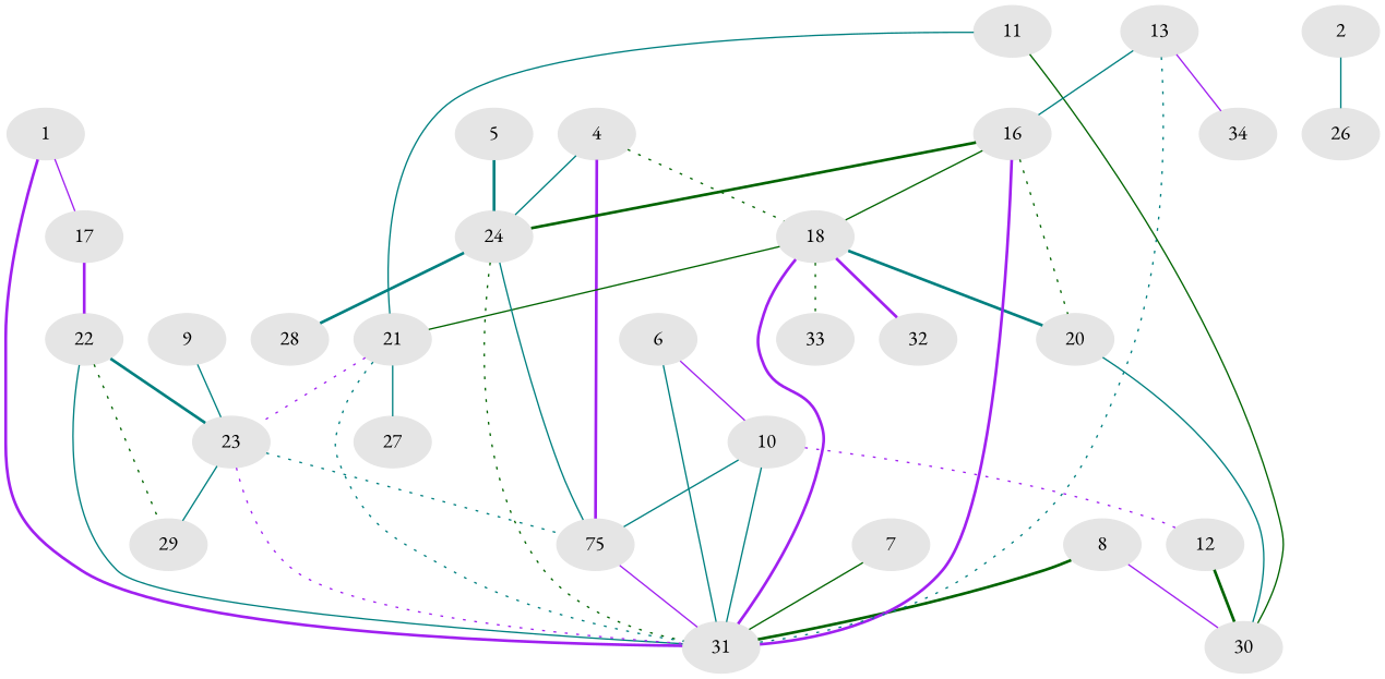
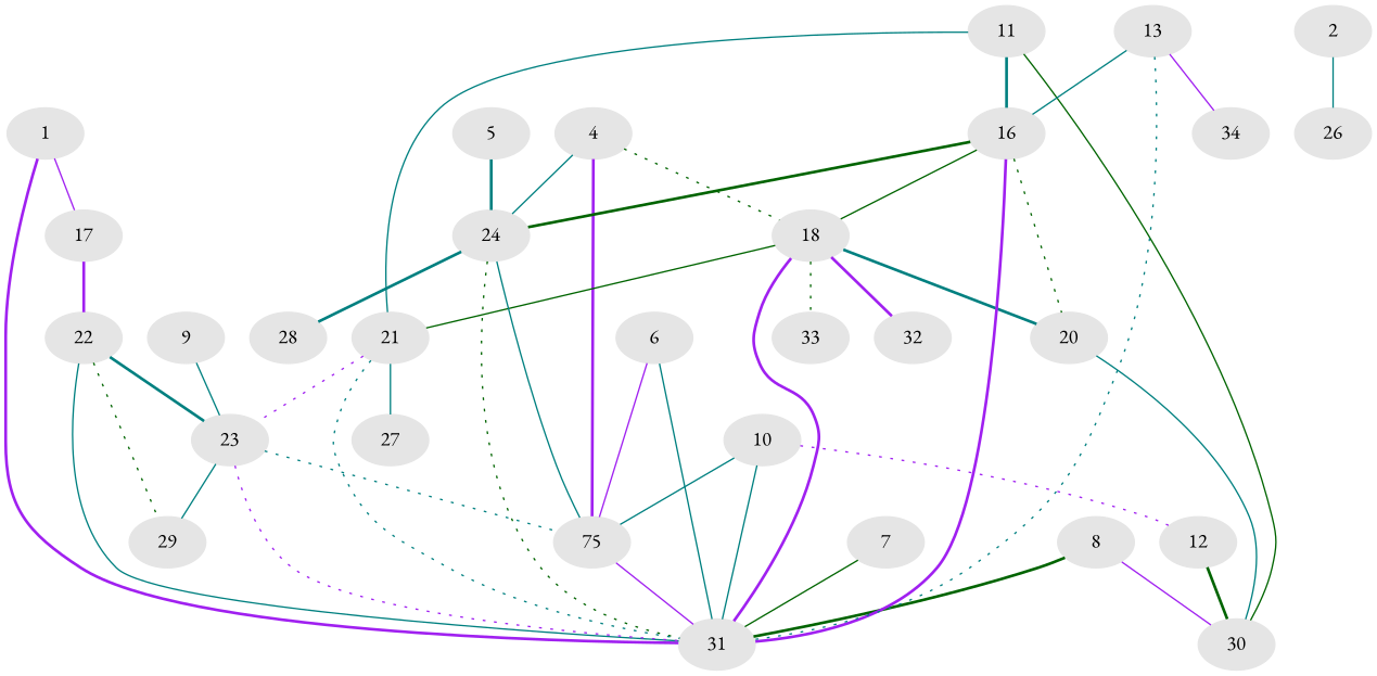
  graph {
    fontname="EB Garamond"
    node [color=gray90 fontname="EB Garamond" style=filled]
    edge [color=teal fontname="EB Garamond" style=solid weight=1.0]
    1
    17
    31
    22
    2
    26
    4
    18
    24
    n10 [label=75]
    21
    20
    32
    33
    28
    5
    6
    10
    12
    7
    8
    30
    9
    23
    29
    11
    16
    27
    13
    34
    1 -- 17 [color=purple]
    1 -- 31 [color=purple style=bold]
    17 -- 22 [color=purple style=bold]
    22 -- 31
    22 -- 23 [style=bold]
    22 -- 29 [color=darkgreen style=dotted]
    2 -- 26
    4 -- 18 [color=darkgreen style=dotted]
    4 -- 24
    4 -- n10 [color=purple style=bold]
    18 -- 31 [color=purple style=bold]
    18 -- 21 [color=darkgreen]
    18 -- 20 [style=bold]
    18 -- 32 [color=purple style=bold]
    18 -- 33 [color=darkgreen style=dotted]
    24 -- 31 [color=darkgreen style=dotted]
    24 -- n10
    24 -- 28 [style=bold]
    n10 -- 31 [color=purple]
    21 -- 31 [style=dotted weight=2.0]
    21 -- 23 [color=purple style=dotted]
    21 -- 27
    20 -- 30
    5 -- 24 [style=bold]
    6 -- 31
-   6 -- 10 [color=purple]
+   6 -- n10 [color=purple]
    10 -- 31 [weight=3.0]
    10 -- n10
    10 -- 12 [color=purple style=dotted weight=2.0]
    12 -- 30 [color=darkgreen style=bold]
    7 -- 31 [color=darkgreen]
    8 -- 31 [color=darkgreen style=bold]
    8 -- 30 [color=purple]
    9 -- 23
    23 -- 31 [color=purple style=dotted]
    23 -- n10 [style=dotted]
    23 -- 29
    11 -- 21
    11 -- 30 [color=darkgreen]
+   11 -- 16 [style=bold]
    16 -- 31 [color=purple style=bold]
    16 -- 18 [color=darkgreen]
    16 -- 24 [color=darkgreen style=bold]
    16 -- 20 [color=darkgreen style=dotted weight=2.0]
    13 -- 31 [style=dotted]
    13 -- 16
    13 -- 34 [color=purple]
  }
